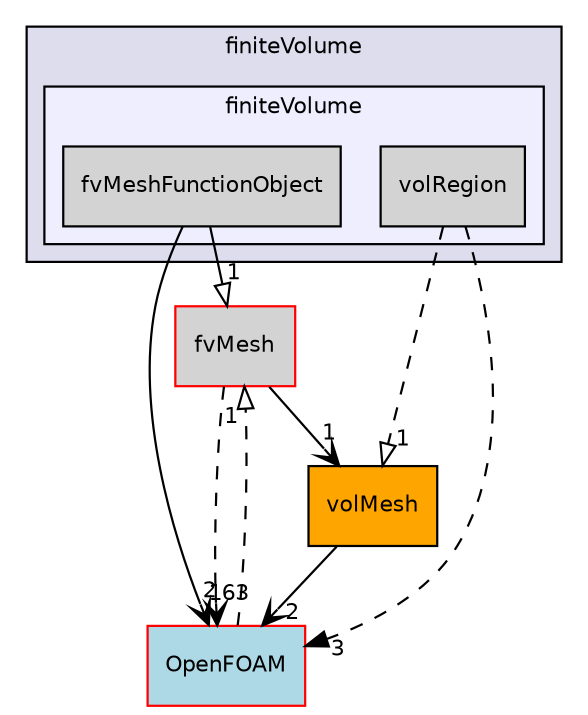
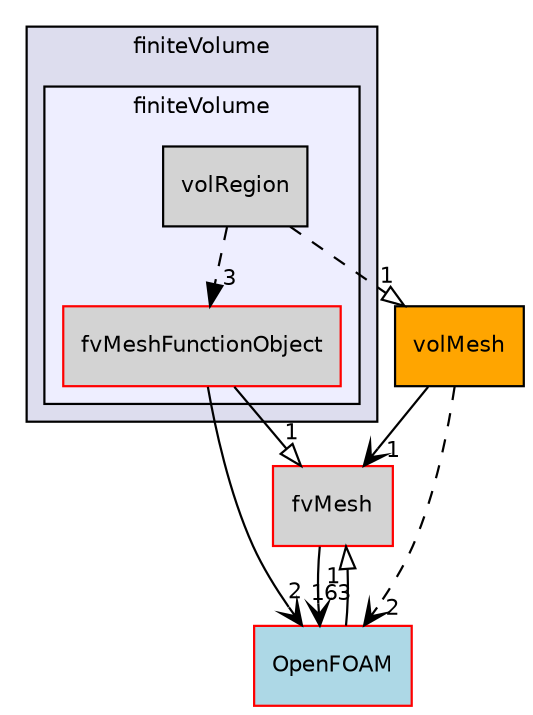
  digraph {
    compound=true
    node [color=black fillcolor=lightgrey fontname=Helvetica fontsize=10 shape=box style=filled]
    edge [arrowhead=vee headlabel=1 labeldistance=1.5 labelfontname=Helvetica labelfontsize=10 style=solid]
-   n1 [label=fvMeshFunctionObject]
+   n1 [color=red label=fvMeshFunctionObject]
    n2 [label=volRegion]
    n3 [color=red label=fvMesh]
    n4 [color=red fillcolor=lightblue label=OpenFOAM]
    n5 [fillcolor=orange label=volMesh color=""]
    subgraph cluster_1 {
      bgcolor="#ddddee"
      fontname=Helvetica
      fontsize=10
      label=finiteVolume
      pencolor=black
      subgraph cluster_2 {
        bgcolor="#eeeeff"
        fontname=Helvetica
        fontsize=10
        label=finiteVolume
        pencolor=black
        n1
        n2
      }
    }
    n1 -> n3 [arrowhead=onormal]
    n1 -> n4 [headlabel=2]
-   n2 -> n4 [arrowhead=normal headlabel=3 style=dashed]
+   n2 -> n1 [arrowhead=normal headlabel=3 style=dashed]
    n2 -> n5 [arrowhead=onormal style=dashed]
-   n3 -> n4 [headlabel=163 style=dashed]
-   n4 -> n3 [arrowhead=onormal style=dashed]
-   n3 -> n5
-   n5 -> n4 [headlabel=2]
+   n3 -> n4 [headlabel=163]
+   n4 -> n3 [arrowhead=onormal]
+   n5 -> n3
+   n5 -> n4 [headlabel=2 style=dashed]
  }
